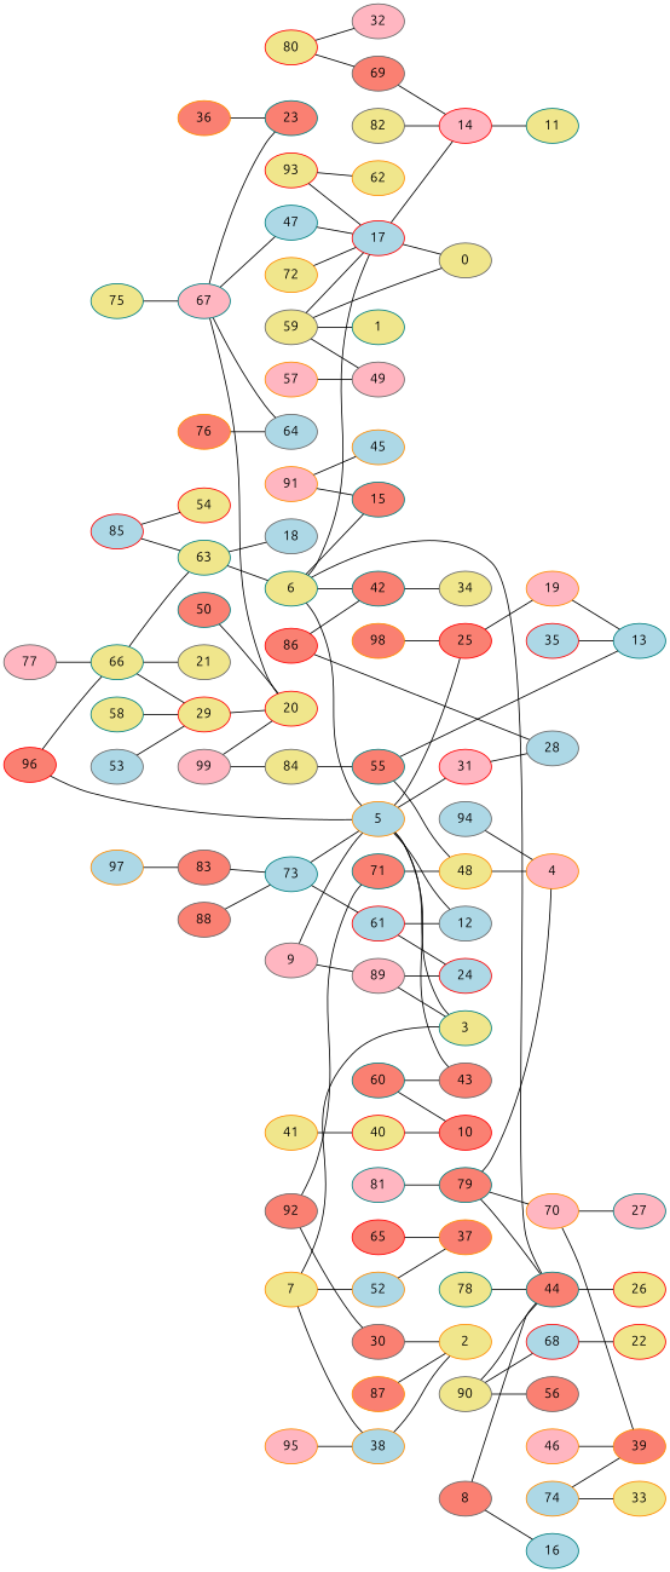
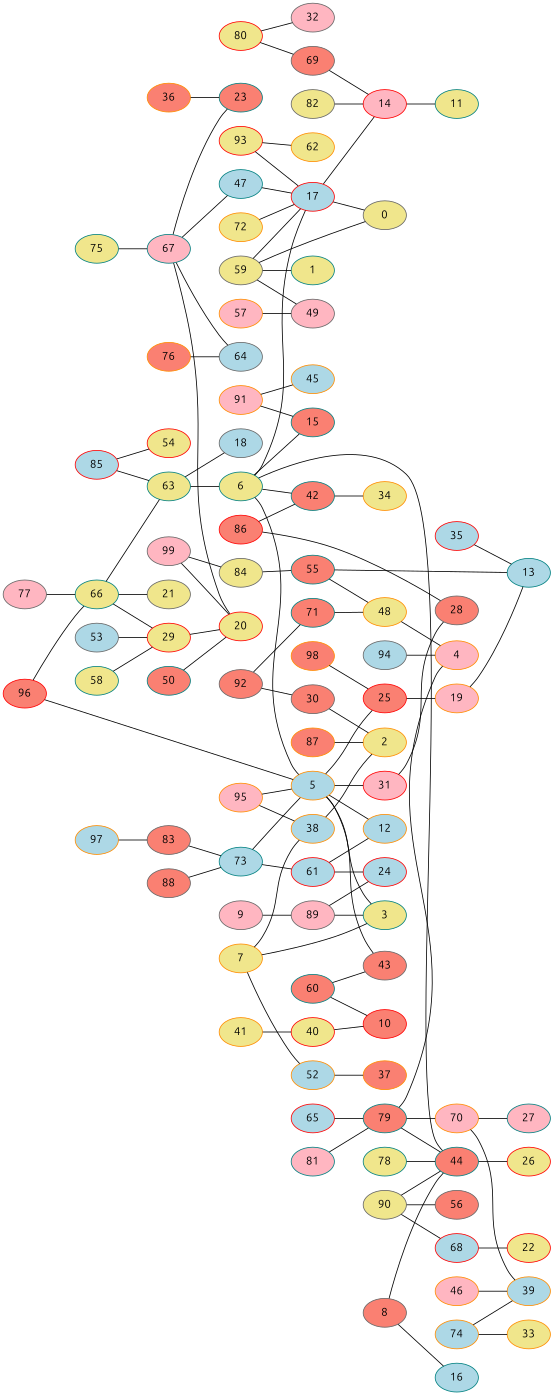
  digraph {
    fontname=Ubuntu
    rankdir=LR
    node [color=gray40 fillcolor=khaki fontname=Ubuntu style=filled]
    edge [color=black dir=none fontname=Ubuntu]
    71 [color=teal fillcolor=salmon]
    48 [color=darkorange]
    4 [color=darkorange fillcolor=lightpink]
    82
    14 [color=red fillcolor=lightpink]
    11 [color=teal]
    91 [color=darkorange fillcolor=lightpink]
    45 [color=darkorange fillcolor=lightblue]
    15 [color=teal fillcolor=salmon]
    97 [color=darkorange fillcolor=lightblue]
    83 [fillcolor=salmon]
    73 [color=teal fillcolor=lightblue]
    36 [color=darkorange fillcolor=salmon]
    23 [color=teal fillcolor=salmon]
    72 [color=darkorange]
    17 [color=red fillcolor=lightblue]
    0
    76 [color=darkorange fillcolor=salmon]
    64 [fillcolor=lightblue]
    87 [color=darkorange fillcolor=salmon]
    2 [color=darkorange]
    52 [color=darkorange fillcolor=lightblue]
    37 [color=darkorange fillcolor=salmon]
    53 [fillcolor=lightblue]
    29 [color=red]
    20 [color=red]
    92 [fillcolor=salmon]
    30 [fillcolor=salmon]
    46 [color=darkorange fillcolor=lightpink]
-   39 [color=darkorange fillcolor=salmon]
+   39 [color=darkorange fillcolor=lightblue]
    94 [fillcolor=lightblue]
    41 [color=darkorange]
    40 [color=red]
    10 [color=red fillcolor=salmon]
    5 [color=darkorange fillcolor=lightblue]
    61 [color=red fillcolor=lightblue]
    9 [fillcolor=lightpink]
    89 [fillcolor=lightpink]
    3 [color=teal]
    24 [color=red fillcolor=lightblue]
    63 [color=teal]
    18 [fillcolor=lightblue]
    6 [color=teal]
    44 [color=teal fillcolor=salmon]
    42 [color=teal fillcolor=salmon]
    77 [fillcolor=lightpink]
    66 [color=teal]
    21
    93 [color=red]
    62 [color=darkorange]
    25 [color=red fillcolor=salmon]
    19 [color=darkorange fillcolor=lightpink]
    13 [color=teal fillcolor=lightblue]
    90
    68 [color=red fillcolor=lightblue]
    56 [fillcolor=salmon]
    22 [color=red]
    26 [color=red]
    78 [color=teal]
-   12 [fillcolor=lightblue]
+   12 [color=darkorange fillcolor=lightblue]
    43 [fillcolor=salmon]
    38 [color=darkorange fillcolor=lightblue]
    31 [color=red fillcolor=lightpink]
    75 [color=teal]
    67 [color=teal fillcolor=lightpink]
    47 [color=teal fillcolor=lightblue]
    85 [color=red fillcolor=lightblue]
    54 [color=red]
    70 [color=darkorange fillcolor=lightpink]
    27 [color=teal fillcolor=lightpink]
-   34
+   34 [color=darkorange]
    80 [color=red]
    32 [fillcolor=lightpink]
    69 [fillcolor=salmon]
    99 [fillcolor=lightpink]
    84
    55 [color=teal fillcolor=salmon]
    79 [color=teal fillcolor=salmon]
    86 [color=red fillcolor=salmon]
-   28 [fillcolor=lightblue]
+   28 [fillcolor=salmon]
    95 [color=darkorange fillcolor=lightpink]
    81 [color=teal fillcolor=lightpink]
    98 [color=darkorange fillcolor=salmon]
    60 [color=teal fillcolor=salmon]
-   65 [color=red fillcolor=salmon]
+   65 [color=red fillcolor=lightblue]
    7 [color=darkorange]
    58 [color=teal]
    88 [fillcolor=salmon]
    57 [color=darkorange fillcolor=lightpink]
    49 [fillcolor=lightpink]
    74 [color=darkorange fillcolor=lightblue]
    33 [color=darkorange]
    96 [color=red fillcolor=salmon]
    35 [color=red fillcolor=lightblue]
    8 [fillcolor=salmon]
    16 [color=teal fillcolor=lightblue]
    50 [color=teal fillcolor=salmon]
    59
    1 [color=teal]
    subgraph sub_1 {
      71
      48
      4
      82
      14
      11
      91
      45
      15
      97
      83
      73
      36
      23
      72
      17
      0
      76
      64
      87
      2
      52
      37
      53
      29
      20
      92
      30
      46
      39
      94
      41
      40
      10
      5
      61
      9
      89
      3
      24
      63
      18
      6
      44
      42
      77
      66
      21
      93
      62
      25
      19
      13
      90
      68
      56
      22
      26
      78
      12
      43
      38
      31
      75
      67
      47
      85
      54
      70
      27
      34
      80
      32
      69
      99
      84
      55
      79
      86
      28
      95
      81
      98
      60
      65
      7
      58
      88
      57
      49
      74
      33
      96
      35
      8
      16
      50
      59
      1
    }
    71 -> 48
    48 -> 4
    82 -> 14
    14 -> 11
    91 -> 45
    91 -> 15
    97 -> 83
    83 -> 73
    73 -> 5
    73 -> 61
    36 -> 23
    72 -> 17
    17 -> 14
    17 -> 0
    76 -> 64
    87 -> 2
    52 -> 37
    53 -> 29
    29 -> 20
    92 -> 71
    92 -> 30
    30 -> 2
    46 -> 39
    94 -> 4
    41 -> 40
    40 -> 10
    5 -> 3
    5 -> 25
    5 -> 12
    5 -> 43
    5 -> 31
    61 -> 24
    61 -> 12
    9 -> 89
    89 -> 3
    89 -> 24
    63 -> 18
    63 -> 6
    6 -> 15
    6 -> 17
    6 -> 5
    6 -> 44
    6 -> 42
    44 -> 26
    42 -> 34
    77 -> 66
    66 -> 29
    66 -> 63
    66 -> 21
    93 -> 17
    93 -> 62
    25 -> 19
    19 -> 13
    90 -> 44
    90 -> 68
    90 -> 56
    68 -> 22
    78 -> 44
    38 -> 2
    31 -> 28
    75 -> 67
    67 -> 23
    67 -> 64
    67 -> 20
    67 -> 47
    47 -> 17
    85 -> 63
    85 -> 54
    70 -> 39
    70 -> 27
    80 -> 32
    80 -> 69
    69 -> 14
    99 -> 20
    99 -> 84
    84 -> 55
    55 -> 48
    55 -> 13
    79 -> 4
    79 -> 44
    79 -> 70
    86 -> 42
    86 -> 28
-   9 -> 5
+   95 -> 5
    95 -> 38
    81 -> 79
    98 -> 25
    60 -> 10
    60 -> 43
-   65 -> 37
+   65 -> 79
    7 -> 52
    7 -> 3
    7 -> 38
    58 -> 29
    88 -> 73
    57 -> 49
    74 -> 39
    74 -> 33
    96 -> 5
    96 -> 66
    35 -> 13
    8 -> 44
    8 -> 16
    50 -> 20
    59 -> 17
    59 -> 0
    59 -> 49
    59 -> 1
  }
